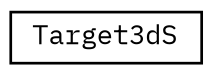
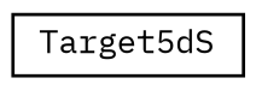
  digraph {
    rankdir=LR
    fontname="IBM Plex Mono"
-   n1 [color=black fillcolor=white fontname="IBM Plex Mono" fontsize=10 height=0.2 label=Target3dS shape=record style=filled width=0.4]
+   n1 [color=black fillcolor=white fontname="IBM Plex Mono" fontsize=10 height=0.2 label=Target5dS shape=record style=filled width=0.4]
  }
